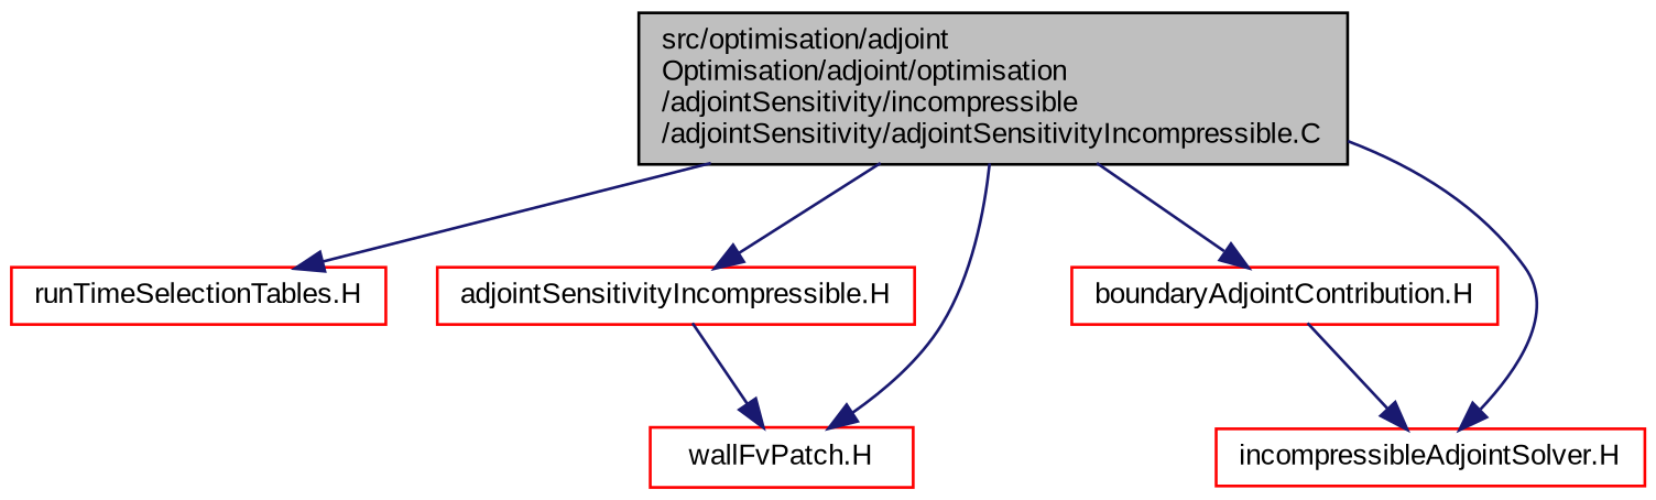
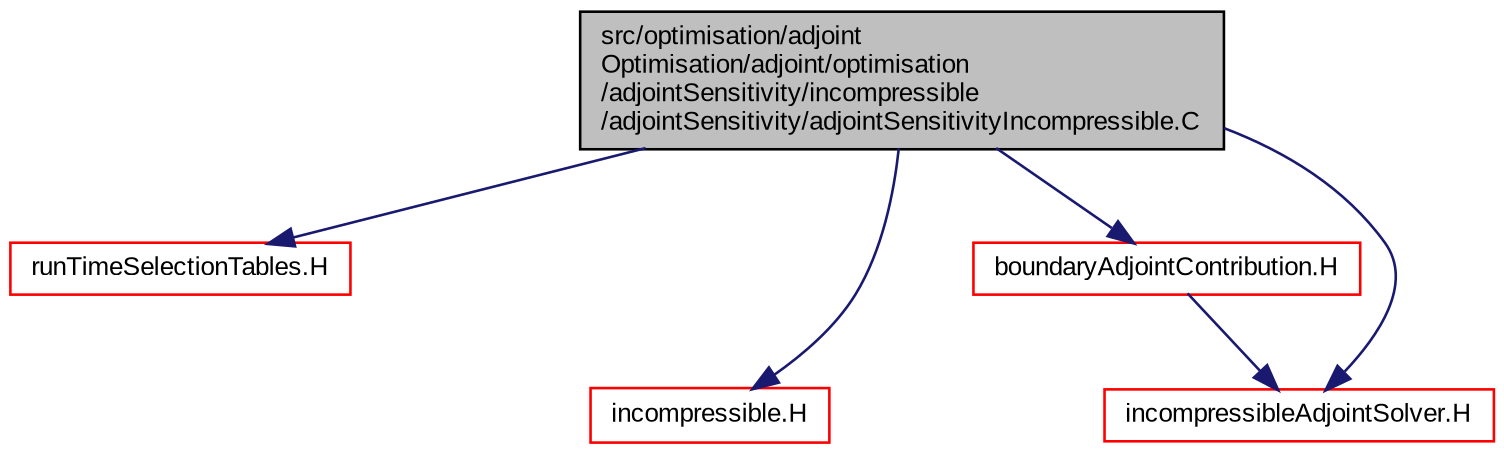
  digraph {
    fontname="Liberation Sans"
    node [color=red fontname="Liberation Sans" fontsize=10 shape=record]
    edge [color=midnightblue fontname="Liberation Sans" fontsize=10 labelfontname=Helvetica labelfontsize=10 style=solid]
    n1 [color=black fillcolor=grey75 fontcolor=black height=0.2 label="src/optimisation/adjoint\lOptimisation/adjoint/optimisation\l/adjointSensitivity/incompressible\l/adjointSensitivity/adjointSensitivityIncompressible.C" style=filled width=0.4]
    n2 [height=0.2 label="runTimeSelectionTables.H" width=0.4]
-   n3 [height=0.2 label="adjointSensitivityIncompressible.H" width=0.4]
-   n4 [height=0.2 label="wallFvPatch.H" width=0.4]
+   n4 [height=0.2 label="incompressible.H" width=0.4]
    n5 [height=0.2 label="boundaryAdjointContribution.H" width=0.4]
    n6 [height=0.2 label="incompressibleAdjointSolver.H" width=0.4]
    n1 -> n2
-   n1 -> n3
    n1 -> n4
    n1 -> n5
    n1 -> n6
-   n3 -> n4
    n5 -> n6
  }
